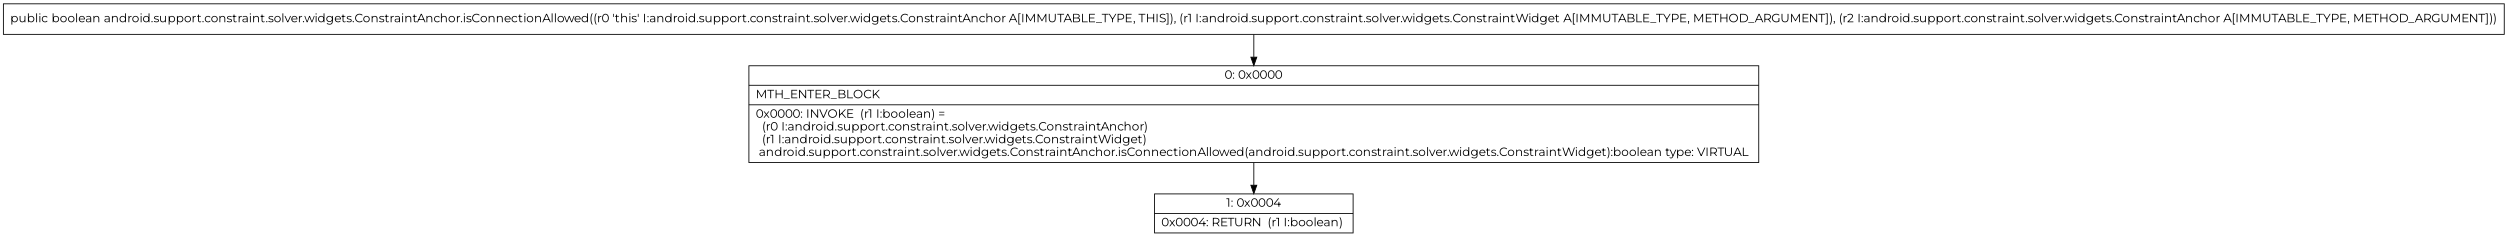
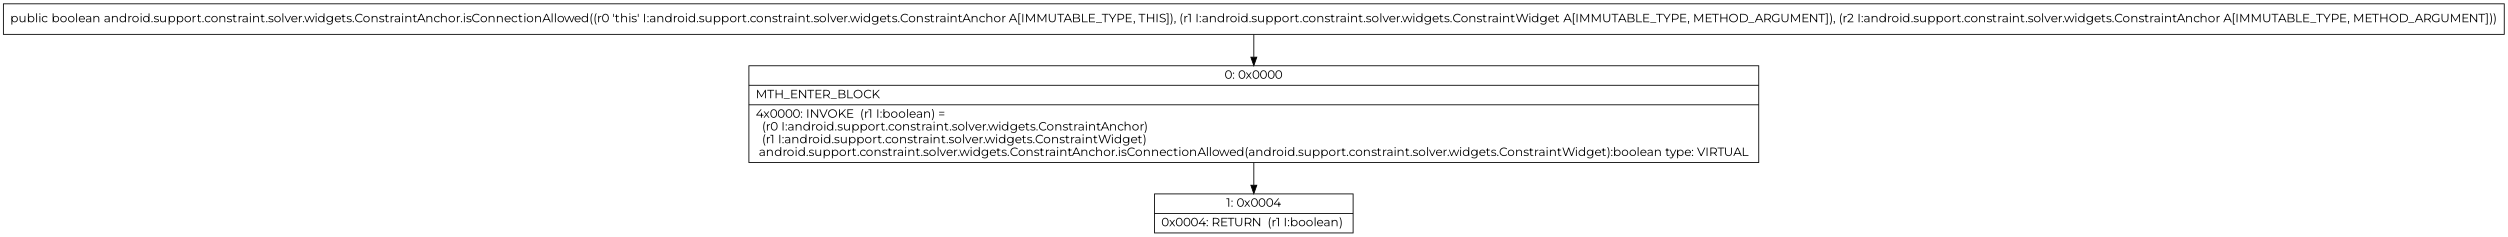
  digraph {
    fontname=Montserrat
    node [shape=record fontname=Montserrat]
    edge [fontname=Montserrat]
-   n1 [label="{0\:\ 0x0000|MTH_ENTER_BLOCK\l|0x0000: INVOKE  (r1 I:boolean) = \l  (r0 I:android.support.constraint.solver.widgets.ConstraintAnchor)\l  (r1 I:android.support.constraint.solver.widgets.ConstraintWidget)\l android.support.constraint.solver.widgets.ConstraintAnchor.isConnectionAllowed(android.support.constraint.solver.widgets.ConstraintWidget):boolean type: VIRTUAL \l}"]
+   n1 [label="{0\:\ 0x0000|MTH_ENTER_BLOCK\l|4x0000: INVOKE  (r1 I:boolean) = \l  (r0 I:android.support.constraint.solver.widgets.ConstraintAnchor)\l  (r1 I:android.support.constraint.solver.widgets.ConstraintWidget)\l android.support.constraint.solver.widgets.ConstraintAnchor.isConnectionAllowed(android.support.constraint.solver.widgets.ConstraintWidget):boolean type: VIRTUAL \l}"]
    n2 [label="{1\:\ 0x0004|0x0004: RETURN  (r1 I:boolean) \l}"]
    n3 [label="{public boolean android.support.constraint.solver.widgets.ConstraintAnchor.isConnectionAllowed((r0 'this' I:android.support.constraint.solver.widgets.ConstraintAnchor A[IMMUTABLE_TYPE, THIS]), (r1 I:android.support.constraint.solver.widgets.ConstraintWidget A[IMMUTABLE_TYPE, METHOD_ARGUMENT]), (r2 I:android.support.constraint.solver.widgets.ConstraintAnchor A[IMMUTABLE_TYPE, METHOD_ARGUMENT])) }"]
    n1 -> n2
    n3 -> n1
  }
